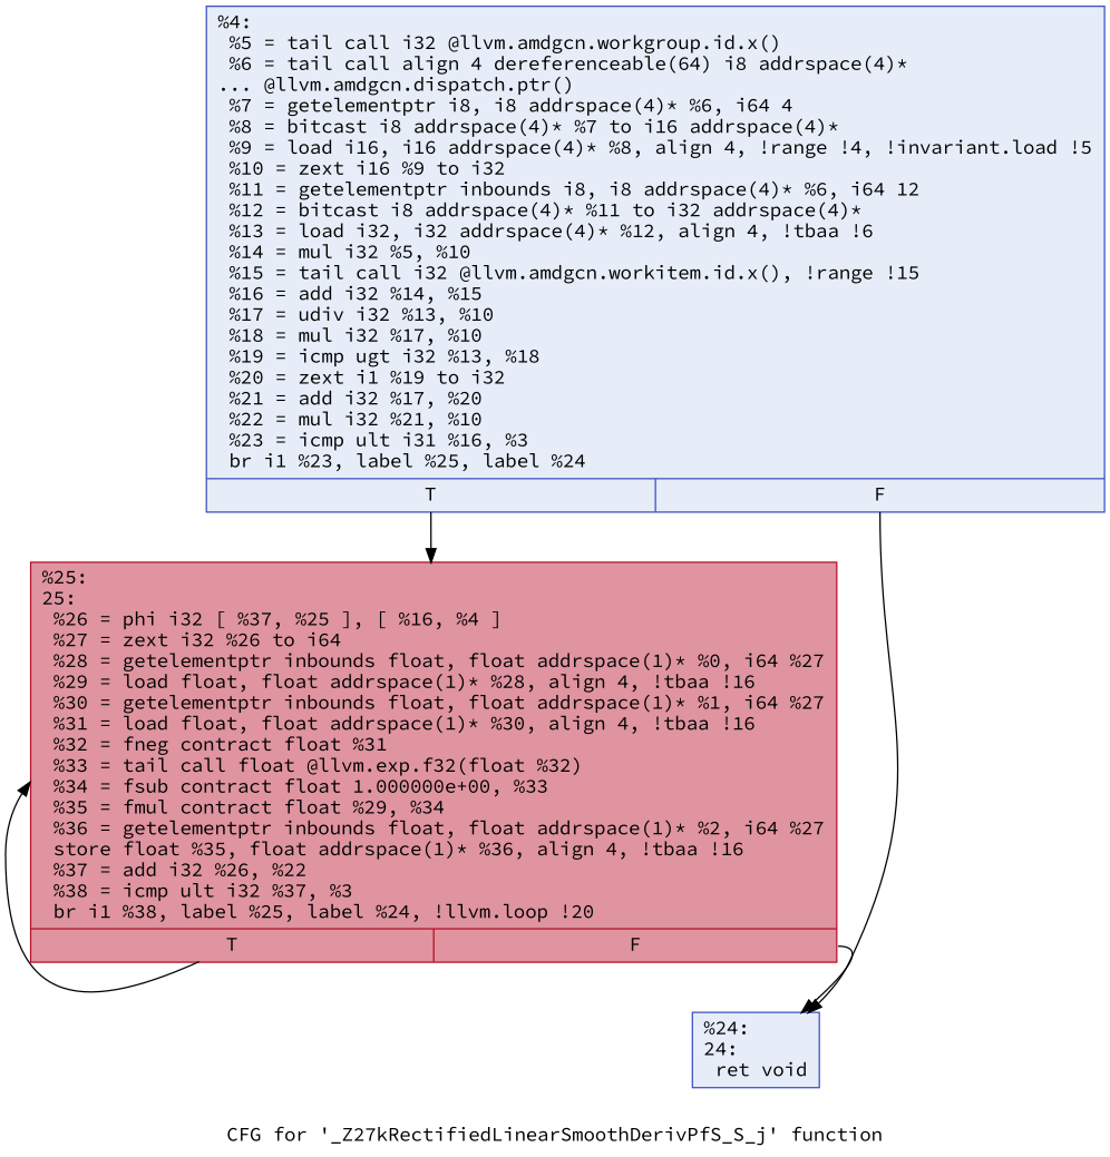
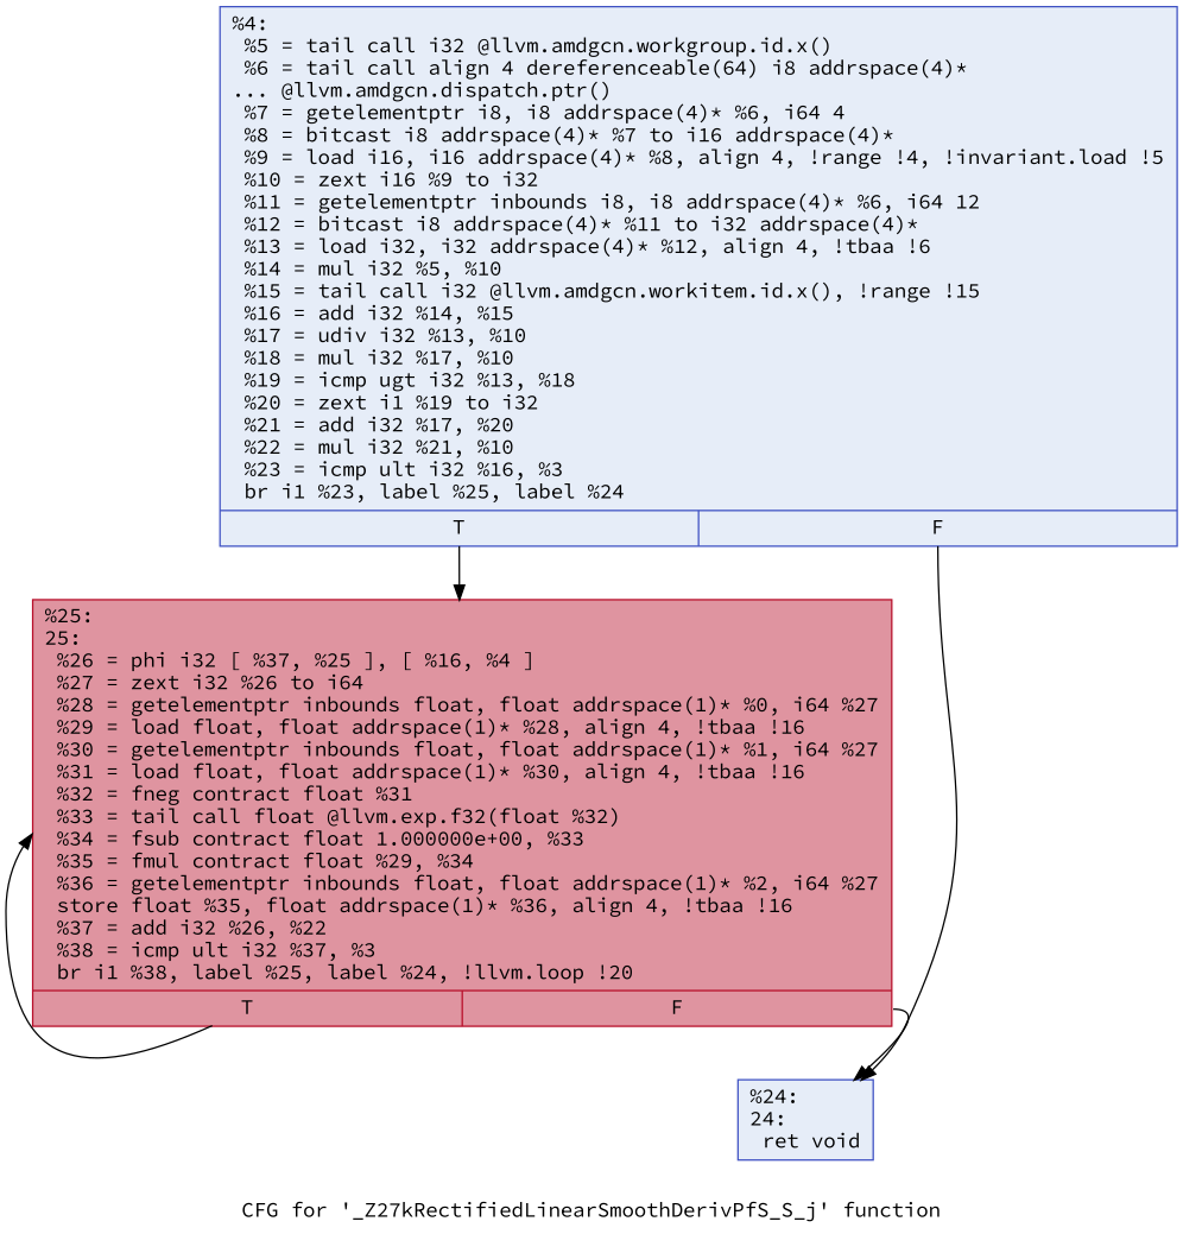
  digraph {
    label="CFG for '_Z27kRectifiedLinearSmoothDerivPfS_S_j' function"
    fontname="Source Code Pro"
    node [color="#3d50c3ff" fillcolor="#c7d7f070" shape=record style=filled fontname="Source Code Pro"]
    edge [tailport=s0 fontname="Source Code Pro"]
-   n1 [label="{%4:\l  %5 = tail call i32 @llvm.amdgcn.workgroup.id.x()\l  %6 = tail call align 4 dereferenceable(64) i8 addrspace(4)*\l... @llvm.amdgcn.dispatch.ptr()\l  %7 = getelementptr i8, i8 addrspace(4)* %6, i64 4\l  %8 = bitcast i8 addrspace(4)* %7 to i16 addrspace(4)*\l  %9 = load i16, i16 addrspace(4)* %8, align 4, !range !4, !invariant.load !5\l  %10 = zext i16 %9 to i32\l  %11 = getelementptr inbounds i8, i8 addrspace(4)* %6, i64 12\l  %12 = bitcast i8 addrspace(4)* %11 to i32 addrspace(4)*\l  %13 = load i32, i32 addrspace(4)* %12, align 4, !tbaa !6\l  %14 = mul i32 %5, %10\l  %15 = tail call i32 @llvm.amdgcn.workitem.id.x(), !range !15\l  %16 = add i32 %14, %15\l  %17 = udiv i32 %13, %10\l  %18 = mul i32 %17, %10\l  %19 = icmp ugt i32 %13, %18\l  %20 = zext i1 %19 to i32\l  %21 = add i32 %17, %20\l  %22 = mul i32 %21, %10\l  %23 = icmp ult i31 %16, %3\l  br i1 %23, label %25, label %24\l|{<s0>T|<s1>F}}"]
+   n1 [label="{%4:\l  %5 = tail call i32 @llvm.amdgcn.workgroup.id.x()\l  %6 = tail call align 4 dereferenceable(64) i8 addrspace(4)*\l... @llvm.amdgcn.dispatch.ptr()\l  %7 = getelementptr i8, i8 addrspace(4)* %6, i64 4\l  %8 = bitcast i8 addrspace(4)* %7 to i16 addrspace(4)*\l  %9 = load i16, i16 addrspace(4)* %8, align 4, !range !4, !invariant.load !5\l  %10 = zext i16 %9 to i32\l  %11 = getelementptr inbounds i8, i8 addrspace(4)* %6, i64 12\l  %12 = bitcast i8 addrspace(4)* %11 to i32 addrspace(4)*\l  %13 = load i32, i32 addrspace(4)* %12, align 4, !tbaa !6\l  %14 = mul i32 %5, %10\l  %15 = tail call i32 @llvm.amdgcn.workitem.id.x(), !range !15\l  %16 = add i32 %14, %15\l  %17 = udiv i32 %13, %10\l  %18 = mul i32 %17, %10\l  %19 = icmp ugt i32 %13, %18\l  %20 = zext i1 %19 to i32\l  %21 = add i32 %17, %20\l  %22 = mul i32 %21, %10\l  %23 = icmp ult i32 %16, %3\l  br i1 %23, label %25, label %24\l|{<s0>T|<s1>F}}"]
    n2 [color="#b70d28ff" fillcolor="#b70d2870" label="{%25:\l25:                                               \l  %26 = phi i32 [ %37, %25 ], [ %16, %4 ]\l  %27 = zext i32 %26 to i64\l  %28 = getelementptr inbounds float, float addrspace(1)* %0, i64 %27\l  %29 = load float, float addrspace(1)* %28, align 4, !tbaa !16\l  %30 = getelementptr inbounds float, float addrspace(1)* %1, i64 %27\l  %31 = load float, float addrspace(1)* %30, align 4, !tbaa !16\l  %32 = fneg contract float %31\l  %33 = tail call float @llvm.exp.f32(float %32)\l  %34 = fsub contract float 1.000000e+00, %33\l  %35 = fmul contract float %29, %34\l  %36 = getelementptr inbounds float, float addrspace(1)* %2, i64 %27\l  store float %35, float addrspace(1)* %36, align 4, !tbaa !16\l  %37 = add i32 %26, %22\l  %38 = icmp ult i32 %37, %3\l  br i1 %38, label %25, label %24, !llvm.loop !20\l|{<s0>T|<s1>F}}"]
    n3 [label="{%24:\l24:                                               \l  ret void\l}"]
    n1 -> n2
    n1 -> n3 [tailport=s1]
    n2 -> n2
    n2 -> n3 [tailport=s1]
  }
